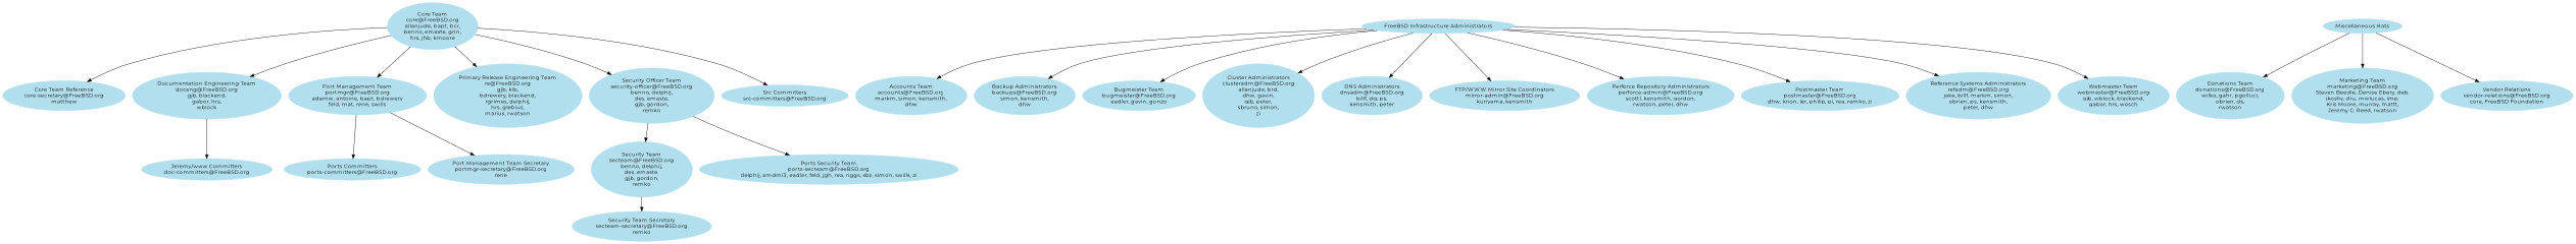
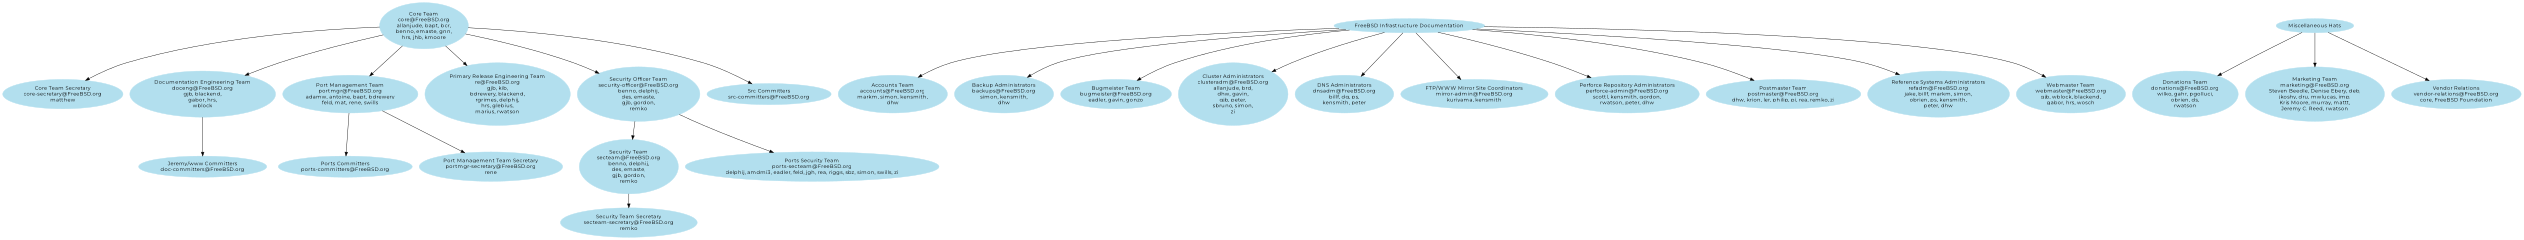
  digraph {
    fontname=Montserrat
    node [bgcolor=black color=lightblue2 fontname=Montserrat style=filled]
    edge [fontname=Montserrat]
    n1 [label="Core Team\ncore@FreeBSD.org\nallanjude, bapt, bcr,\nbenno, emaste, gnn,\nhrs, jhb, kmoore"]
-   n2 [label="Core Team Reference\ncore-secretary@FreeBSD.org\nmatthew"]
+   n2 [label="Core Team Secretary\ncore-secretary@FreeBSD.org\nmatthew"]
    n3 [label="Documentation Engineering Team\ndoceng@FreeBSD.org\ngjb, blackend,\ngabor, hrs,\nwblock"]
    n4 [label="Port Management Team\nportmgr@FreeBSD.org\nadamw, antoine, bapt, bdrewery\nfeld, mat, rene, swills"]
    n5 [label="Primary Release Engineering Team\nre@FreeBSD.org\ngjb, kib,\nbdrewery, blackend,\nrgrimes, delphij,\nhrs, glebius,\nmarius, rwatson"]
    n6 [label="Security Officer Team\nsecurity-officer@FreeBSD.org\nbenno, delphij,\ndes, emaste,\ngjb, gordon,\nremko"]
    n7 [label="Src Committers\nsrc-committers@FreeBSD.org"]
-   n8 [label="FreeBSD Infrastructure Administrators"]
+   n8 [label="FreeBSD Infrastructure Documentation"]
    n9 [label="Accounts Team\naccounts@FreeBSD.org\nmarkm, simon, kensmith,\ndhw"]
    n10 [label="Backup Administrators\nbackups@FreeBSD.org\nsimon, kensmith,\ndhw"]
    n11 [label="Bugmeister Team\nbugmeister@FreeBSD.org\neadler, gavin, gonzo"]
    n12 [label="Cluster Administrators\nclusteradm@FreeBSD.org\nallanjude, brd,\ndhw, gavin,\ngjb, peter,\nsbruno, simon,\nzi"]
    n13 [label="DNS Administrators\ndnsadm@FreeBSD.org\nbillf, dg, ps,\nkensmith, peter"]
    n14 [label="FTP/WWW Mirror Site Coordinators\nmirror-admin@FreeBSD.org\nkuriyama, kensmith"]
    n15 [label="Perforce Repository Administrators\nperforce-admin@FreeBSD.org\nscottl, kensmith, gordon,\nrwatson, peter, dhw"]
    n16 [label="Postmaster Team\npostmaster@FreeBSD.org\ndhw, krion, ler, philip, pi, rea, remko, zi"]
    n17 [label="Reference Systems Administrators\nrefadm@FreeBSD.org\njake, billf, markm, simon,\nobrien, ps, kensmith,\npeter, dhw"]
    n18 [label="Webmaster Team\nwebmaster@FreeBSD.org\ngjb, wblock, blackend,\ngabor, hrs, wosch"]
    n19 [label="Miscellaneous Hats"]
    n20 [label="Donations Team\ndonations@FreeBSD.org\nwilko, gahr, pgolluci,\nobrien, ds,\nrwatson"]
    n21 [label="Marketing Team\nmarketing@FreeBSD.org\nSteven Beedle, Denise Ebery, deb,\njkoshy, dru, mwlucas, imp,\nKris Moore, murray, mattt,\nJeremy C. Reed, rwatson"]
    n22 [label="Vendor Relations\nvendor-relations@FreeBSD.org\ncore, FreeBSD Foundation"]
    n23 [label="Jeremy/www Committers\ndoc-committers@FreeBSD.org"]
    n24 [label="Ports Committers\nports-committers@FreeBSD.org"]
    n25 [label="Port Management Team Secretary\nportmgr-secretary@FreeBSD.org\nrene"]
    n26 [label="Security Team\nsecteam@FreeBSD.org\nbenno, delphij,\ndes, emaste,\ngjb, gordon,\nremko"]
    n27 [label="Ports Security Team\nports-secteam@FreeBSD.org\ndelphij, amdmi3, eadler, feld, jgh, rea, riggs, sbz, simon, swills, zi"]
    n28 [label="Security Team Secretary\nsecteam-secretary@FreeBSD.org\nremko"]
    n1 -> n2
    n1 -> n3
    n1 -> n4
    n1 -> n5
    n1 -> n6
    n1 -> n7
    n3 -> n23
    n4 -> n24
    n4 -> n25
    n6 -> n26
    n6 -> n27
    n8 -> n9
    n8 -> n10
    n8 -> n11
    n8 -> n12
    n8 -> n13
    n8 -> n14
    n8 -> n15
    n8 -> n16
    n8 -> n17
    n8 -> n18
    n19 -> n20
    n19 -> n21
    n19 -> n22
    n26 -> n28
  }
